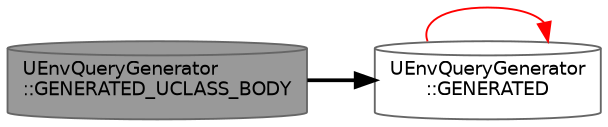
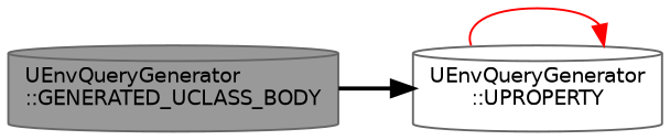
  digraph {
    rankdir=LR
    node [fontname=Helvetica fontsize=10 shape=cylinder style=filled]
    edge [fontname=Helvetica fontsize=10 labelfontname=Helvetica labelfontsize=10]
    n1 [color=gray40 fillcolor=grey60 fontcolor=black height=0.2 label="UEnvQueryGenerator\l::GENERATED_UCLASS_BODY" width=0.4]
-   n2 [color=grey40 fillcolor=white height=0.2 label="UEnvQueryGenerator\l::GENERATED" width=0.4]
+   n2 [color=grey40 fillcolor=white height=0.2 label="UEnvQueryGenerator\l::UPROPERTY" width=0.4]
    n1 -> n2 [color=black style=bold]
    n2 -> n2 [color=red style=solid]
  }
